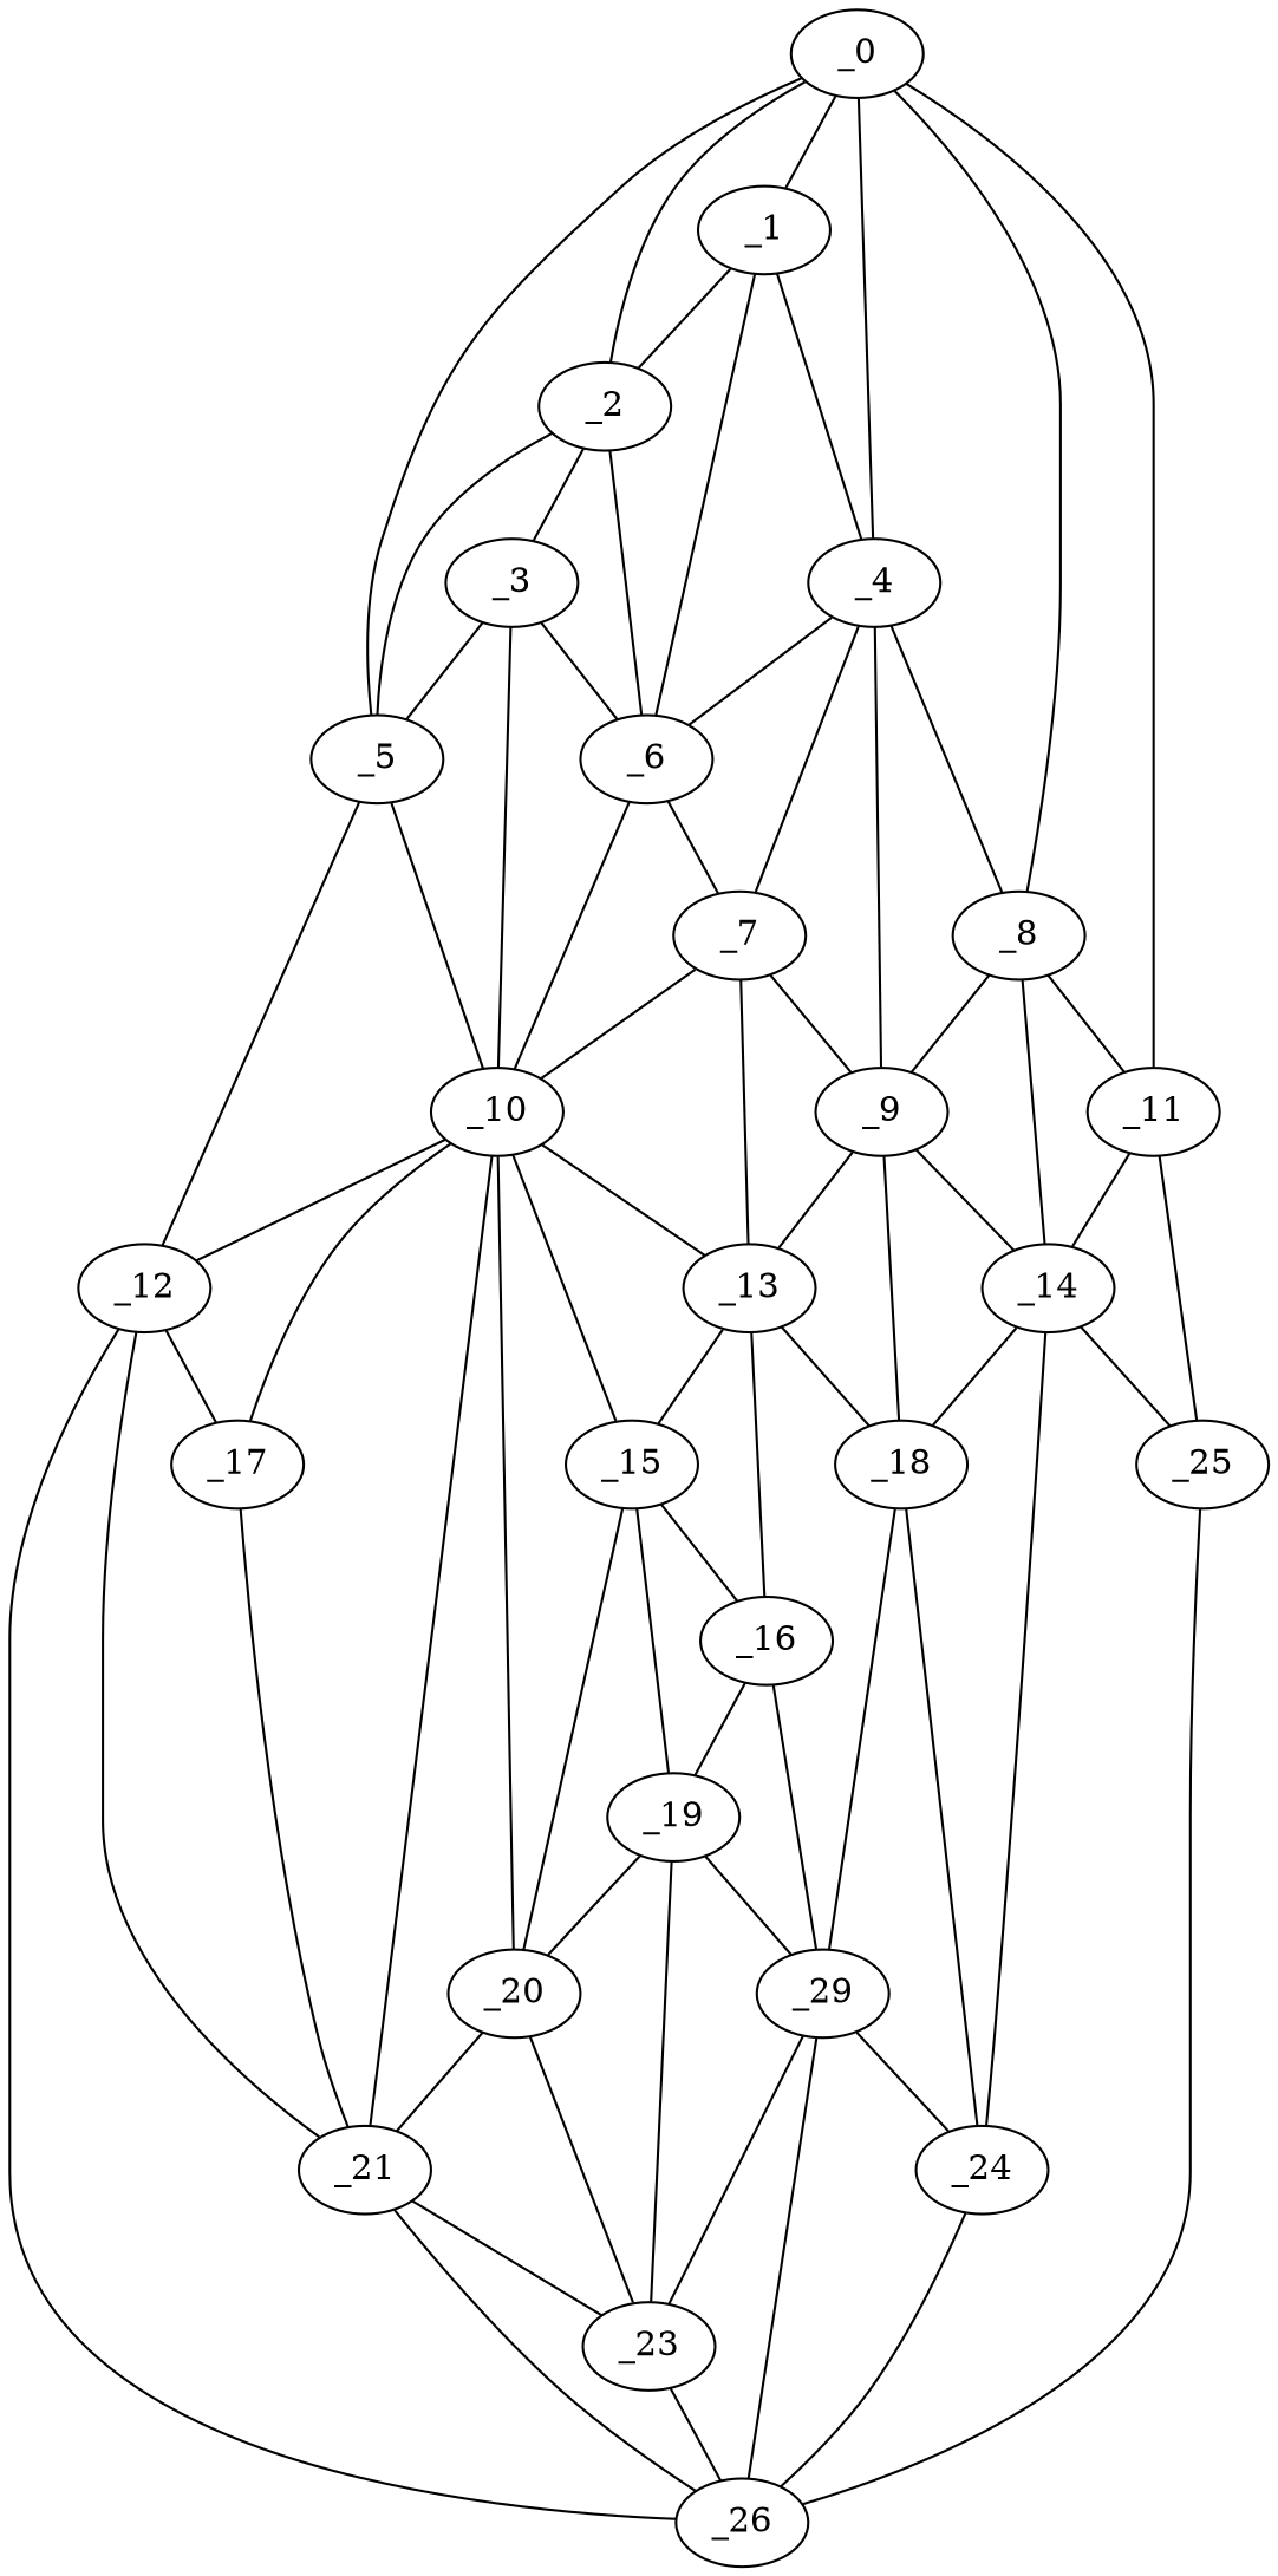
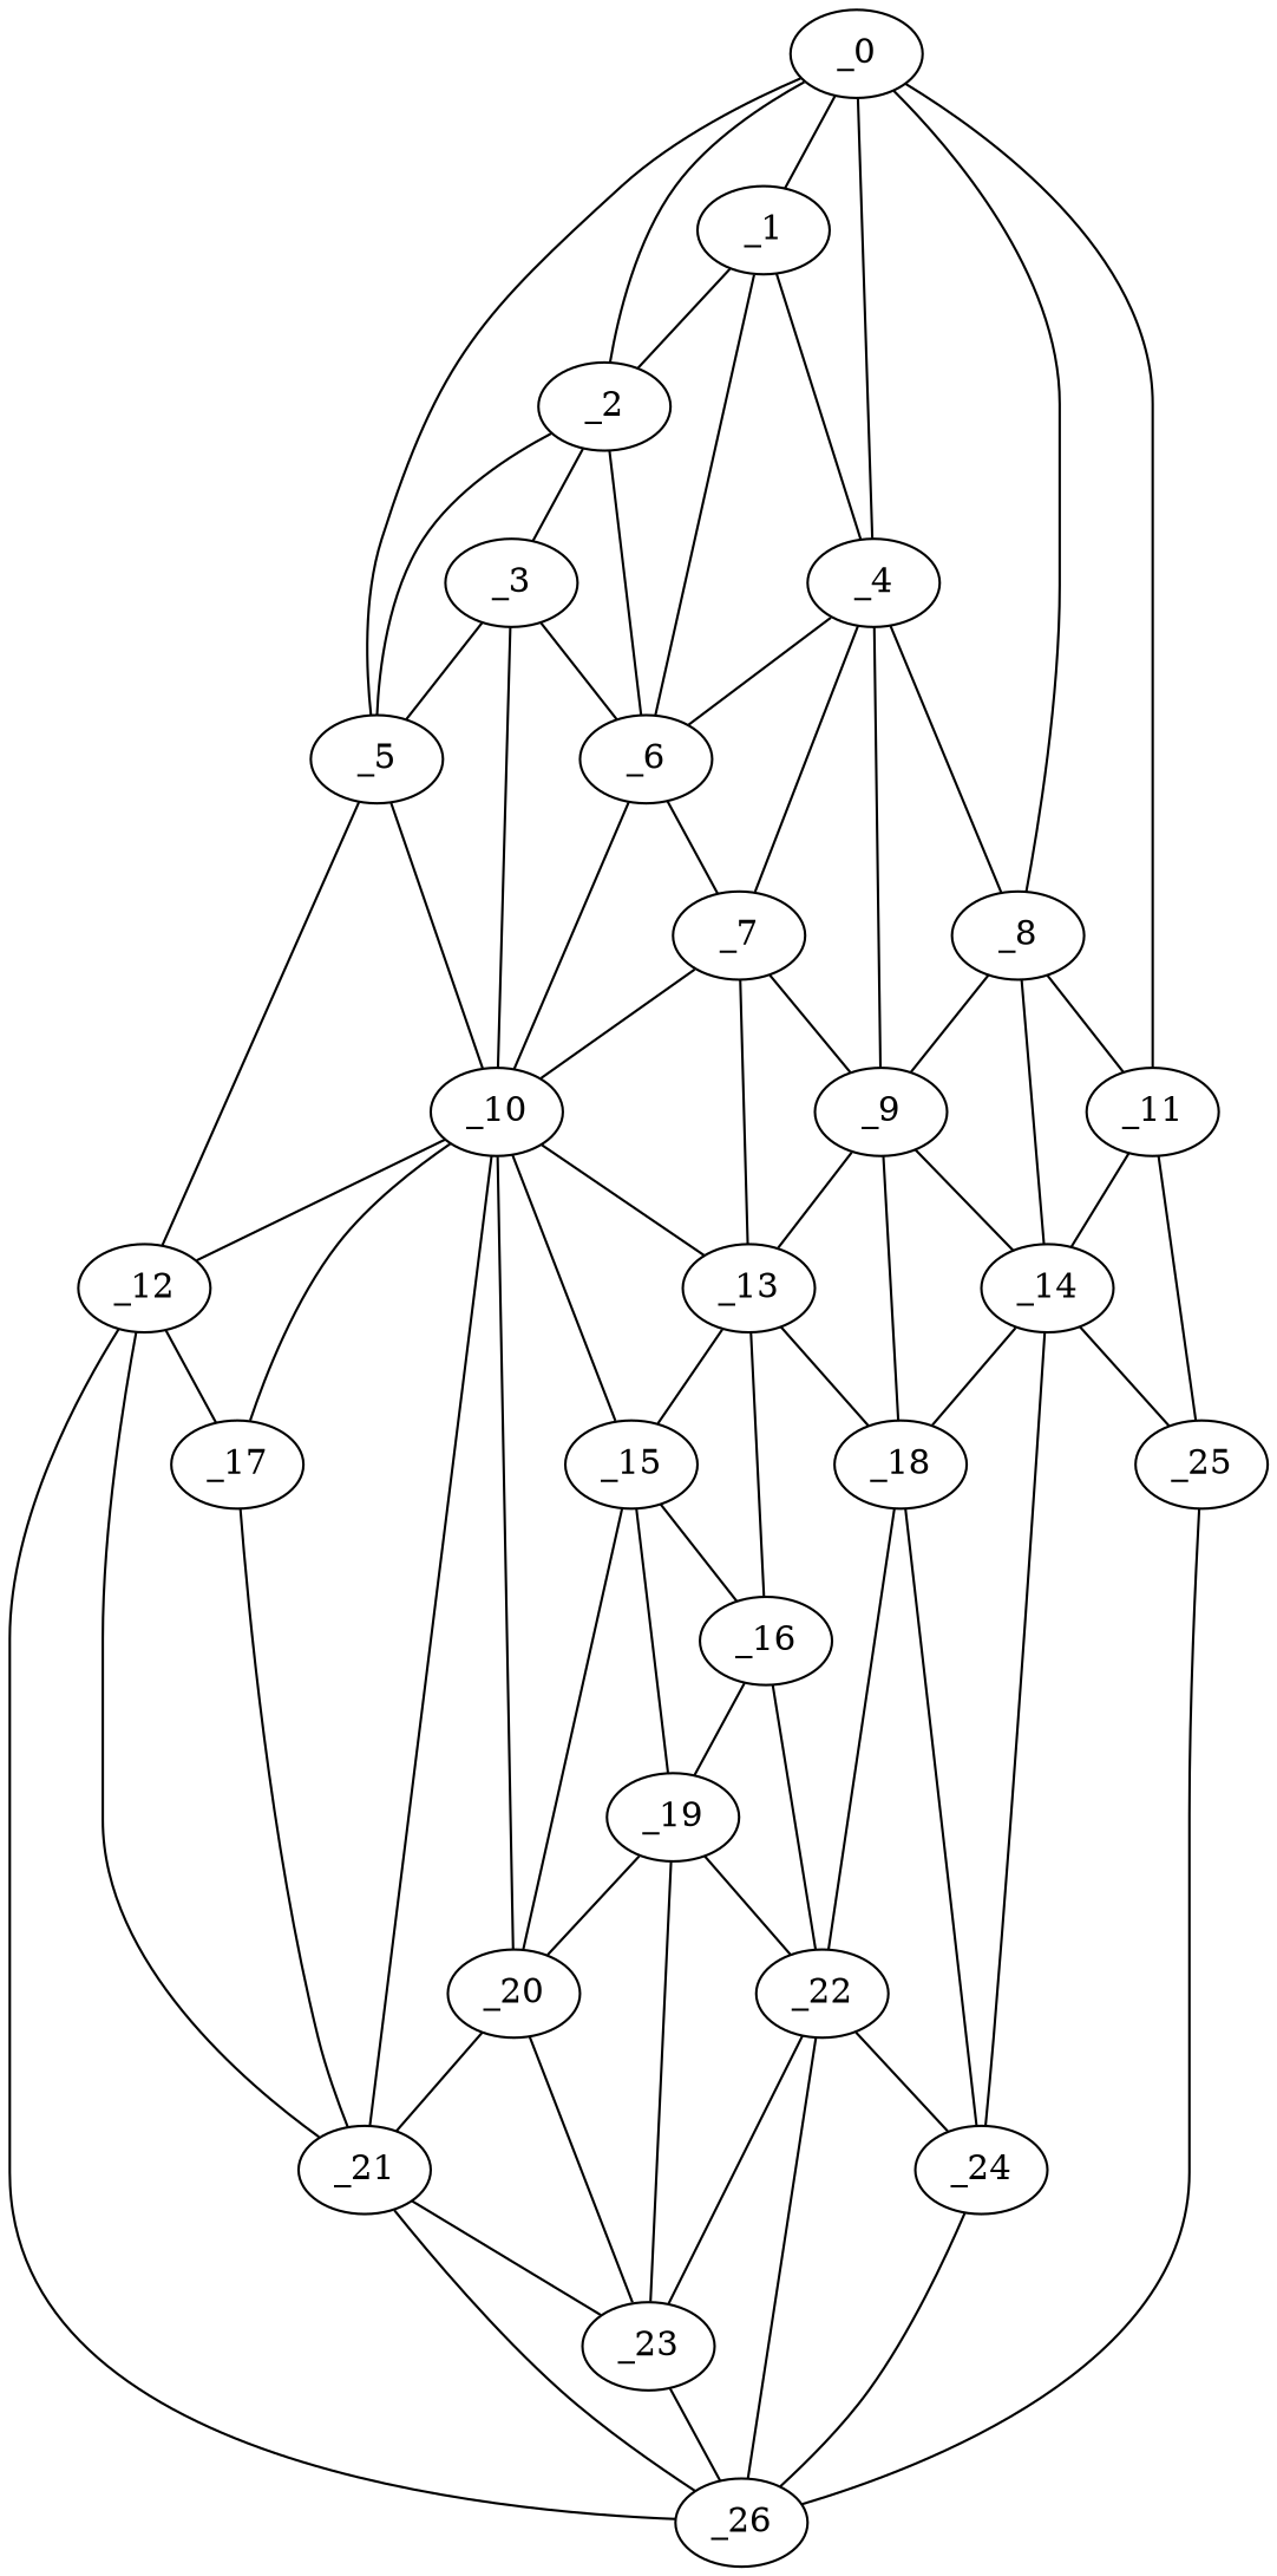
  graph {
    node [x=47 y=79]
    edge [valence=2]
    _0 [x=28 y=93]
    _1 [x=33]
    _2 [x=35 y=68]
    _4 [x=45 y=85]
    _5 [y=7]
    _8 [x=68 y=98]
    _11 [x=74 y=113]
    _6 [y=72]
    _3 [x=43 y=67]
    _7 [x=56 y=77]
    _9 [x=69 y=91]
    _10 [x=74 y=60]
    _12 [x=79 y=8]
    _14 [x=86 y=103]
    _25 [x=104 y=103]
    _13 [x=81 y=80]
    _18 [x=90 y=88]
    _15 [x=87 y=73]
    _17 [x=89 y=47]
    _20 [x=94 y=68]
    _21 [x=97 y=60]
    _26 [x=107 y=81]
    _24 [x=102 y=92]
    _16 [x=88]
    _19 [x=93 y=72]
    _23 [x=99 y=73]
-   _22 [x=98 y=80 label=_29]
+   _22 [x=98 y=80]
    _0 -- _1
    _0 -- _2 [valence=1]
    _0 -- _4
    _0 -- _5 [valence=1]
    _0 -- _8
    _0 -- _11 [valence=1]
    _1 -- _2
    _1 -- _4
    _1 -- _6
    _2 -- _5
    _2 -- _6 [valence=1]
    _2 -- _3 [valence=1]
    _4 -- _8 [valence=1]
    _4 -- _6 [valence=1]
    _4 -- _7 [valence=1]
    _4 -- _9 [valence=1]
    _5 -- _10
    _5 -- _12 [valence=1]
    _8 -- _11
    _8 -- _9
    _8 -- _14
    _11 -- _14
    _11 -- _25 [valence=1]
    _6 -- _7
    _6 -- _10
    _3 -- _5
    _3 -- _6
    _3 -- _10 [valence=1]
    _7 -- _9
    _7 -- _10
    _7 -- _13
    _9 -- _14
    _9 -- _13
    _9 -- _18 [valence=1]
    _10 -- _12
    _10 -- _13
    _10 -- _15
    _10 -- _17 [valence=1]
    _10 -- _20
    _10 -- _21
    _12 -- _17
    _12 -- _21 [valence=1]
    _12 -- _26 [valence=1]
    _14 -- _25 [valence=1]
    _14 -- _18 [valence=1]
    _14 -- _24
    _25 -- _26 [valence=1]
    _13 -- _18
    _13 -- _15
    _13 -- _16
    _18 -- _24
    _18 -- _22
    _15 -- _20
    _15 -- _16
    _15 -- _19 [valence=1]
    _17 -- _21
    _20 -- _21
    _20 -- _23
    _21 -- _26 [valence=1]
    _21 -- _23
    _24 -- _26 [valence=1]
    _16 -- _19 [valence=1]
    _16 -- _22
    _19 -- _20 [valence=1]
    _19 -- _23
    _19 -- _22
    _23 -- _26
    _22 -- _26 [valence=1]
    _22 -- _24
    _22 -- _23 [valence=1]
  }
